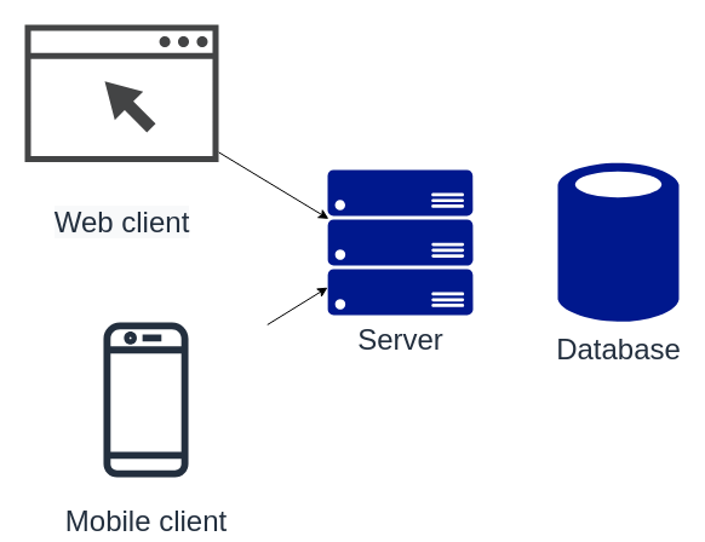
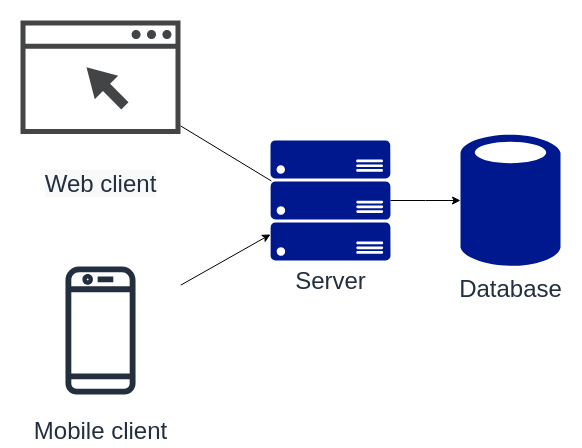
  <mxCell id="0" />
  <mxCell id="1" parent="0" />
  <mxCell id="2" style="rounded=0;orthogonalLoop=1;jettySize=auto;html=1;" edge="1" parent="1" source="3" target="5"><mxGeometry relative="1" as="geometry" /></mxCell>
- <mxCell id="3" value="&lt;font style=&quot;font-size: 24px&quot;&gt;Mobile client&lt;/font&gt;" style="outlineConnect=0;fontColor=#232F3E;gradientColor=none;strokeColor=#232F3E;fillColor=#ffffff;dashed=0;verticalLabelPosition=bottom;verticalAlign=top;align=center;html=1;fontSize=12;fontStyle=0;aspect=fixed;shape=mxgraph.aws4.resourceIcon;resIcon=mxgraph.aws4.mobile_client;" vertex="1" parent="1"><mxGeometry x="20" y="250" width="200" height="160" as="geometry" /></mxCell>
+ <mxCell id="3" value="&lt;font style=&quot;font-size: 24px&quot;&gt;Mobile client&lt;/font&gt;" style="outlineConnect=0;fontColor=#232F3E;gradientColor=none;strokeColor=#232F3E;fillColor=#ffffff;dashed=0;verticalLabelPosition=bottom;verticalAlign=top;align=center;html=1;fontSize=12;fontStyle=0;aspect=fixed;shape=mxgraph.aws4.resourceIcon;resIcon=mxgraph.aws4.mobile_client;" vertex="1" parent="1"><mxGeometry x="20" y="250" width="160" height="160" as="geometry" /></mxCell>
+ <mxCell id="4" style="edgeStyle=orthogonalEdgeStyle;rounded=0;orthogonalLoop=1;jettySize=auto;html=1;" edge="1" parent="1" source="5" target="6"><mxGeometry relative="1" as="geometry" /></mxCell>
  <mxCell id="5" value="&lt;span style=&quot;color: rgb(35 , 47 , 62) ; font-size: 24px&quot;&gt;Server&lt;br&gt;&lt;/span&gt;" style="aspect=fixed;pointerEvents=1;shadow=0;dashed=0;html=1;strokeColor=none;labelPosition=center;verticalLabelPosition=bottom;verticalAlign=top;align=center;fillColor=#00188D;shape=mxgraph.azure.server_rack" vertex="1" parent="1"><mxGeometry x="270" y="140" width="120" height="120" as="geometry" /></mxCell>
  <mxCell id="6" value="&lt;span style=&quot;color: rgb(35 , 47 , 62) ; font-size: 24px&quot;&gt;Database&lt;/span&gt;" style="aspect=fixed;pointerEvents=1;shadow=0;dashed=0;html=1;strokeColor=none;labelPosition=center;verticalLabelPosition=bottom;verticalAlign=top;align=center;fillColor=#00188D;shape=mxgraph.mscae.enterprise.database_generic" vertex="1" parent="1"><mxGeometry x="460" y="132.43" width="100" height="135.14" as="geometry" /></mxCell>
- <mxCell id="7" style="rounded=0;orthogonalLoop=1;jettySize=auto;html=1;entryX=0.007;entryY=0.337;entryDx=0;entryDy=0;entryPerimeter=0;" edge="1" parent="1" source="8" target="5"><mxGeometry relative="1" as="geometry" /></mxCell>
+ <mxCell id="7" style="rounded=0;orthogonalLoop=1;jettySize=auto;html=1;entryX=0.007;entryY=0.337;entryDx=0;entryDy=0;entryPerimeter=0;endArrow=none;" edge="1" parent="1" source="8" target="5"><mxGeometry relative="1" as="geometry" /></mxCell>
  <mxCell id="8" value="&lt;br&gt;&lt;br&gt;&lt;span style=&quot;color: rgb(35 , 47 , 62) ; font-family: &amp;#34;helvetica&amp;#34; ; font-size: 24px ; font-style: normal ; font-weight: 400 ; letter-spacing: normal ; text-align: center ; text-indent: 0px ; text-transform: none ; word-spacing: 0px ; background-color: rgb(248 , 249 , 250) ; display: inline ; float: none&quot;&gt;Web client&lt;/span&gt;&lt;br&gt;" style="pointerEvents=1;shadow=0;dashed=0;html=1;strokeColor=none;fillColor=#434445;aspect=fixed;labelPosition=center;verticalLabelPosition=bottom;verticalAlign=top;align=center;outlineConnect=0;shape=mxgraph.vvd.web_browser;" vertex="1" parent="1"><mxGeometry x="20" y="20" width="160" height="113.6" as="geometry" /></mxCell>
